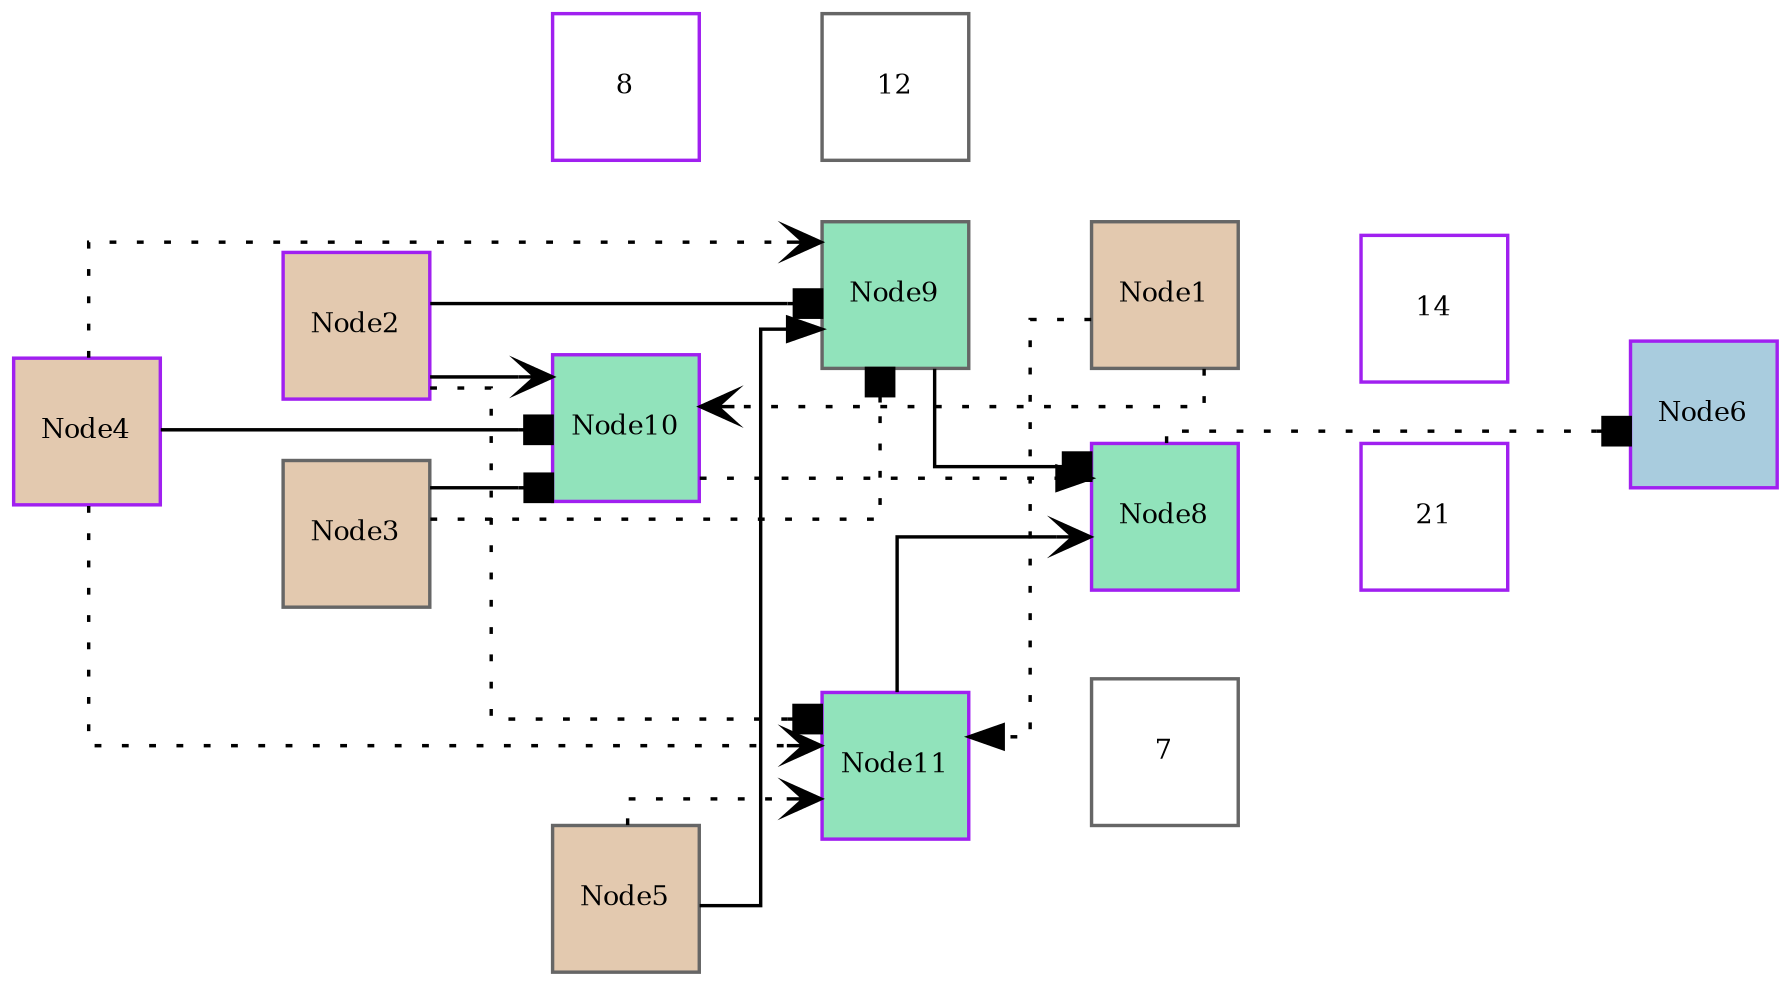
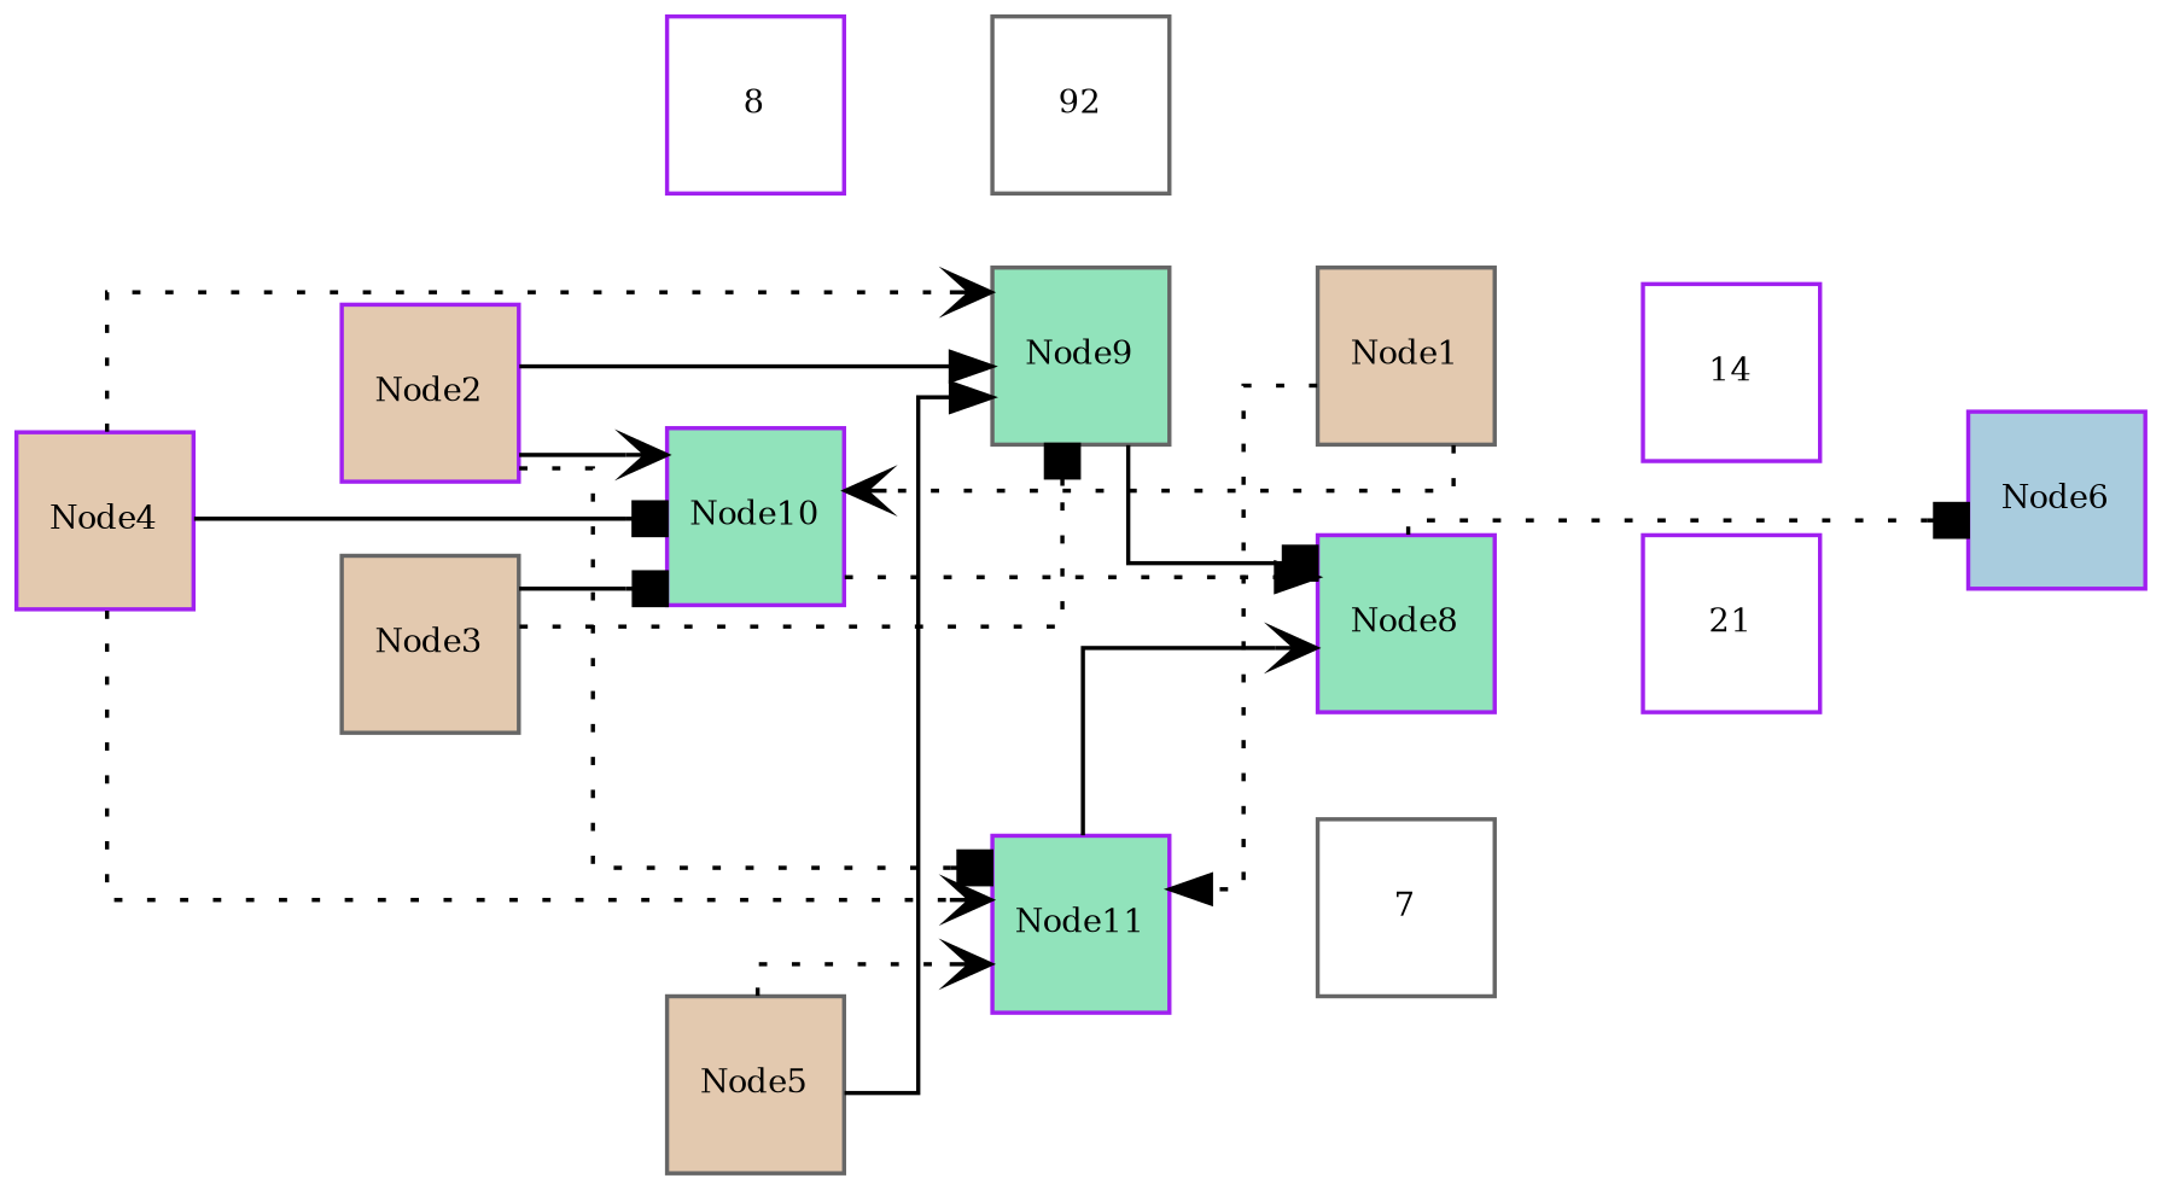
  digraph {
    rank=same
    rankdir=LR
    splines=ortho
    node [color=purple fillcolor="#e3c9af" fixedsize=true fontsize=8 shape=square style=filled]
    edge [constraint=true style=invis]
    n1 [label=Node4 width=0.6]
    n2 [color=gray40 label=Node3 width=0.6]
    n3 [label=Node2 width=0.6]
    n4 [fillcolor="#91e3bb" label=Node10 width=0.6]
    n5 [fillcolor="#91e3bb" label=Node11 width=0.6]
    n6 [color=gray40 fillcolor="#91e3bb" label=Node9 width=0.6]
    n7 [color=gray40 label=Node5 width=0.6]
    n8 [fillcolor="#ffffff" label=8 width=0.6]
    n9 [fillcolor="#91e3bb" label=Node8 width=0.6]
    n10 [color=gray40 fillcolor="#ffffff" label=7 width=0.6]
    n11 [color=gray40 label=Node1 width=0.6]
    n12 [fillcolor="#ffffff" label=21 width=0.6]
-   n13 [color=gray40 fillcolor="#ffffff" label=12 width=0.6]
+   n13 [color=gray40 fillcolor="#ffffff" label=92 width=0.6]
    n14 [fillcolor="#ffffff" label=14 width=0.6]
    n15 [fillcolor="#a9ccde" label=Node6 width=0.6]
    n1 -> n2
    n1 -> n3
    n1 -> n4 [arrowhead=box constraint=false style=solid]
    n1 -> n5 [arrowhead=vee constraint=false style=dotted]
    n1 -> n6 [arrowhead=vee constraint=false style=dotted]
    n2 -> n4 [arrowhead=box constraint=false style=solid]
    n2 -> n4
    n2 -> n6 [arrowhead=box constraint=false style=dotted]
    n2 -> n7
    n3 -> n4 [arrowhead=vee constraint=false style=solid]
    n3 -> n4
    n3 -> n5 [arrowhead=box constraint=false style=dotted]
-   n3 -> n6 [arrowhead=box constraint=false style=solid]
+   n3 -> n6 [arrowhead=normal constraint=false style=solid]
    n3 -> n8
    n4 -> n5
    n4 -> n6
    n4 -> n9 [arrowhead=normal constraint=false style=dotted]
    n5 -> n9 [arrowhead=vee constraint=false style=solid]
    n5 -> n9
    n5 -> n10
    n6 -> n9 [arrowhead=box constraint=false style=solid]
    n6 -> n9
    n6 -> n11
    n7 -> n5 [arrowhead=vee constraint=false style=dotted]
    n7 -> n5
    n7 -> n6 [arrowhead=normal constraint=false style=solid]
    n8 -> n6
    n8 -> n13
    n9 -> n12
    n9 -> n14
    n9 -> n15 [arrowhead=box constraint=false style=dotted]
    n10 -> n12
    n11 -> n4 [arrowhead=vee constraint=false style=dotted]
    n11 -> n5 [arrowhead=normal constraint=false style=dotted]
    n11 -> n14
    n12 -> n15
    n13 -> n11
    n14 -> n15
  }
